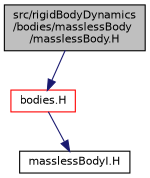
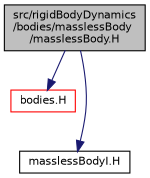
  digraph {
    node [color=black fontname=Helvetica fontsize=10 shape=record]
    edge [color=midnightblue fontname=Helvetica fontsize=10 labelfontname=Helvetica labelfontsize=10 style=solid]
    n1 [fillcolor=grey75 fontcolor=black height=0.2 label="src/rigidBodyDynamics\l/bodies/masslessBody\l/masslessBody.H" style=filled width=0.4]
    n2 [color=red height=0.2 label="bodies.H" width=0.4]
    n3 [height=0.2 label="masslessBodyI.H" width=0.4]
    n1 -> n2
-   n2 -> n3
+   n1 -> n3
  }
